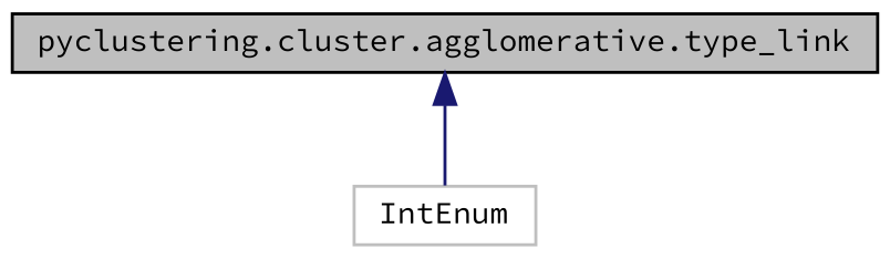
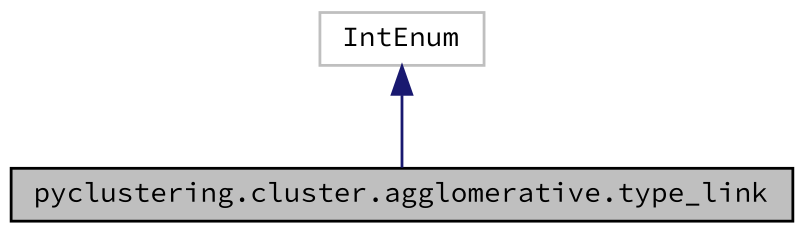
  digraph {
    fontname="Source Code Pro"
    node [fontname="Source Code Pro" fontsize=10 shape=record style=filled]
    n1 [color=black fillcolor=grey75 fontcolor=black height=0.2 label="pyclustering.cluster.agglomerative.type_link" width=0.4]
    n2 [color=grey75 fillcolor=white height=0.2 label=IntEnum width=0.4]
-   n1 -> n2 [color=midnightblue dir=back fontname="Source Code Pro" fontsize=10 labelfontname=Helvetica labelfontsize=10 style=solid]
+   n2 -> n1 [color=midnightblue dir=back fontname="Source Code Pro" fontsize=10 labelfontname=Helvetica labelfontsize=10 style=solid]
  }
